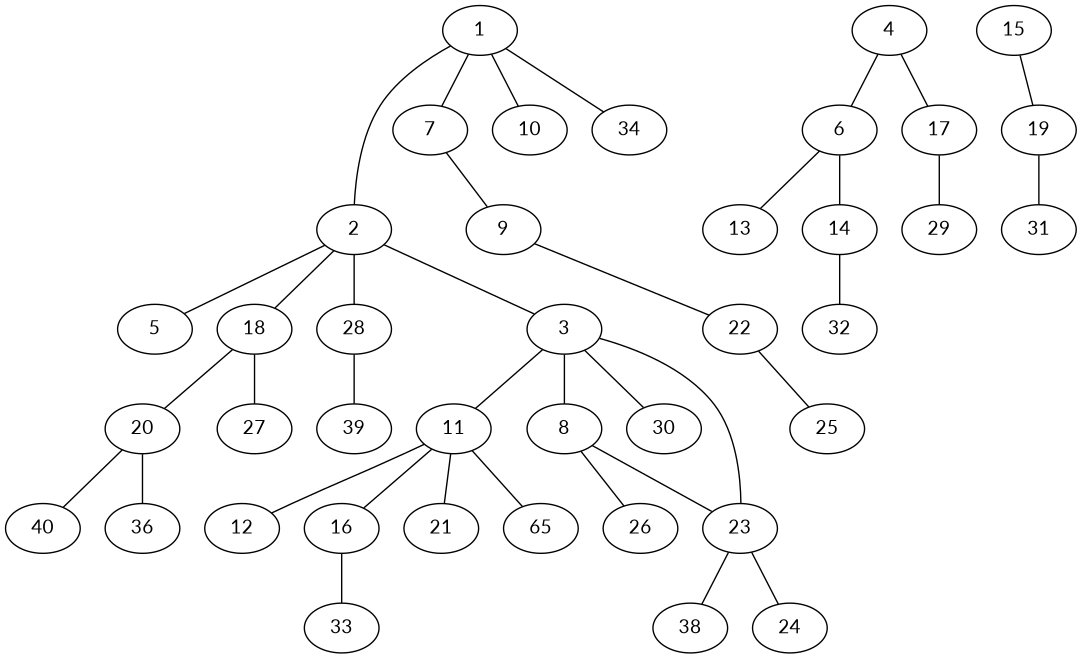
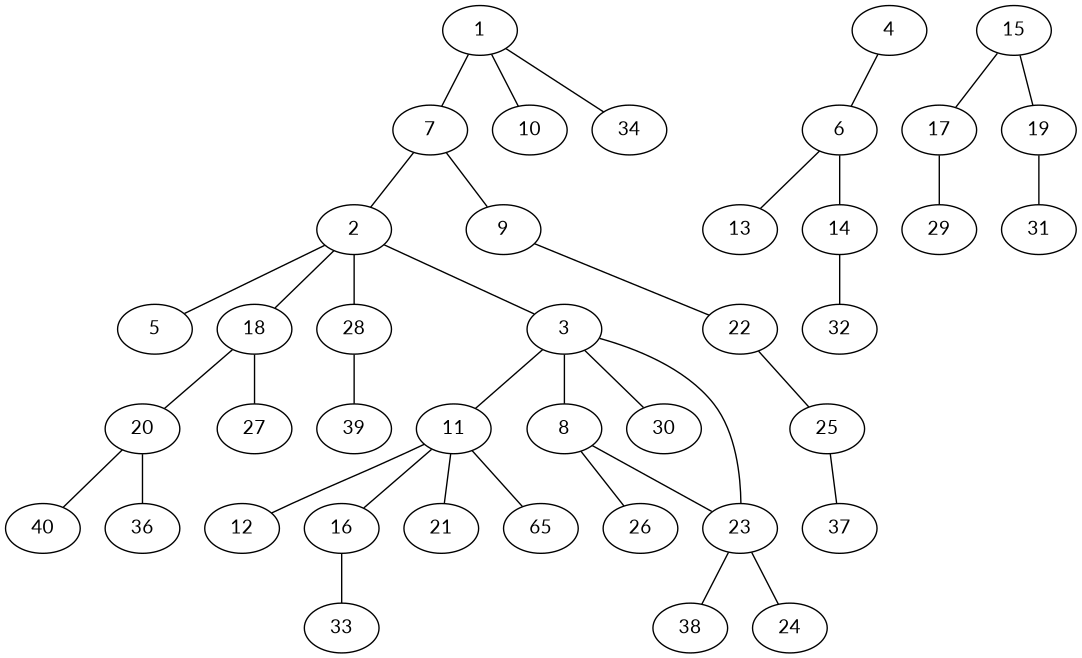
  graph {
    fontname=Lato
    node [fontname=Lato]
    edge [fontname=Lato]
    1
    2
    7
    10
    34
    3
    5
    18
    28
    9
    8
    11
    30
    23
    20
    27
    39
    22
    4
    6
    17
    26
    12
    16
    21
    n26 [label=65]
    36
    40
    13
    14
    29
    24
    38
    33
    32
    15
    19
    31
    25
-   1 -- 2
+   37
+   7 -- 2
    1 -- 7
    1 -- 10
    1 -- 34
    2 -- 3
    2 -- 5
    2 -- 18
    2 -- 28
    7 -- 9
    3 -- 8
    3 -- 11
    3 -- 30
    3 -- 23
    18 -- 20
    18 -- 27
    28 -- 39
    9 -- 22
    8 -- 23
    8 -- 26
    11 -- 12
    11 -- 16
    11 -- 21
    11 -- n26
    23 -- 24
    23 -- 38
    20 -- 36
    20 -- 40
    22 -- 25
    4 -- 6
-   4 -- 17
+   15 -- 17
    6 -- 13
    6 -- 14
    17 -- 29
    16 -- 33
    14 -- 32
    15 -- 19
    19 -- 31
+   25 -- 37
  }
